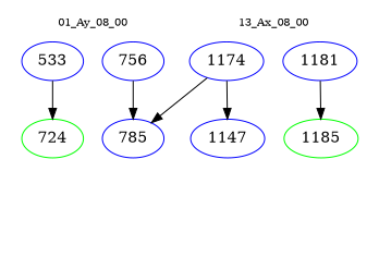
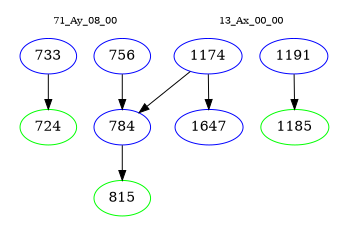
  digraph {
    node [color=blue]
    edge [color=black]
    n1 [label=756]
-   n2 [label=533]
-   n3 [label=785]
+   n2 [label=733]
+   n3 [label=784]
    n4 [color=green label=724]
+   n5 [color=green label=815]
    n6 [label=1174]
-   n7 [label=1147]
-   n8 [label=1181]
+   n7 [label=1647]
+   n8 [label=1191]
    n9 [color=green label=1185]
    subgraph cluster_1 {
      color=white
      fontsize=10
-     label="01_Ay_08_00"
+     label="71_Ay_08_00"
      n1
      n2
      n3
      n4
+     n5
    }
    subgraph cluster_2 {
      color=white
      fontsize=10
-     label="13_Ax_08_00"
+     label="13_Ax_00_00"
      n6
      n7
      n8
      n9
    }
    n1 -> n3
    n2 -> n4
+   n3 -> n5
    n6 -> n3
    n6 -> n7
    n8 -> n9
  }
